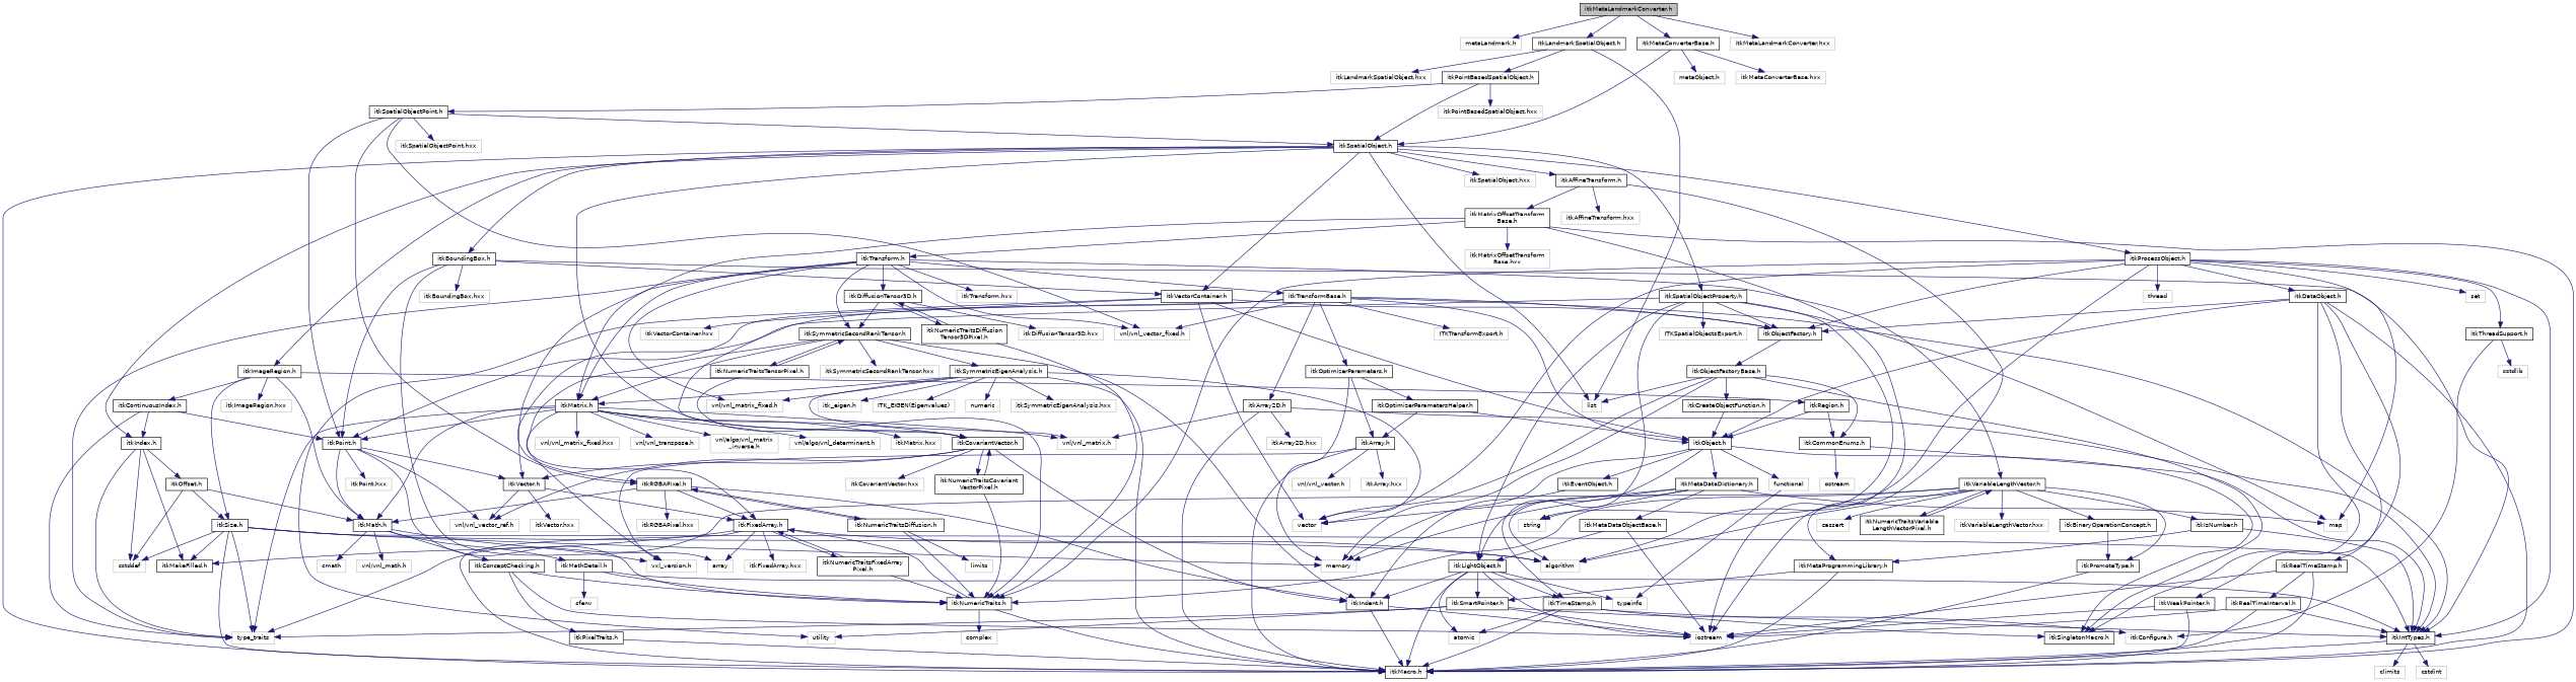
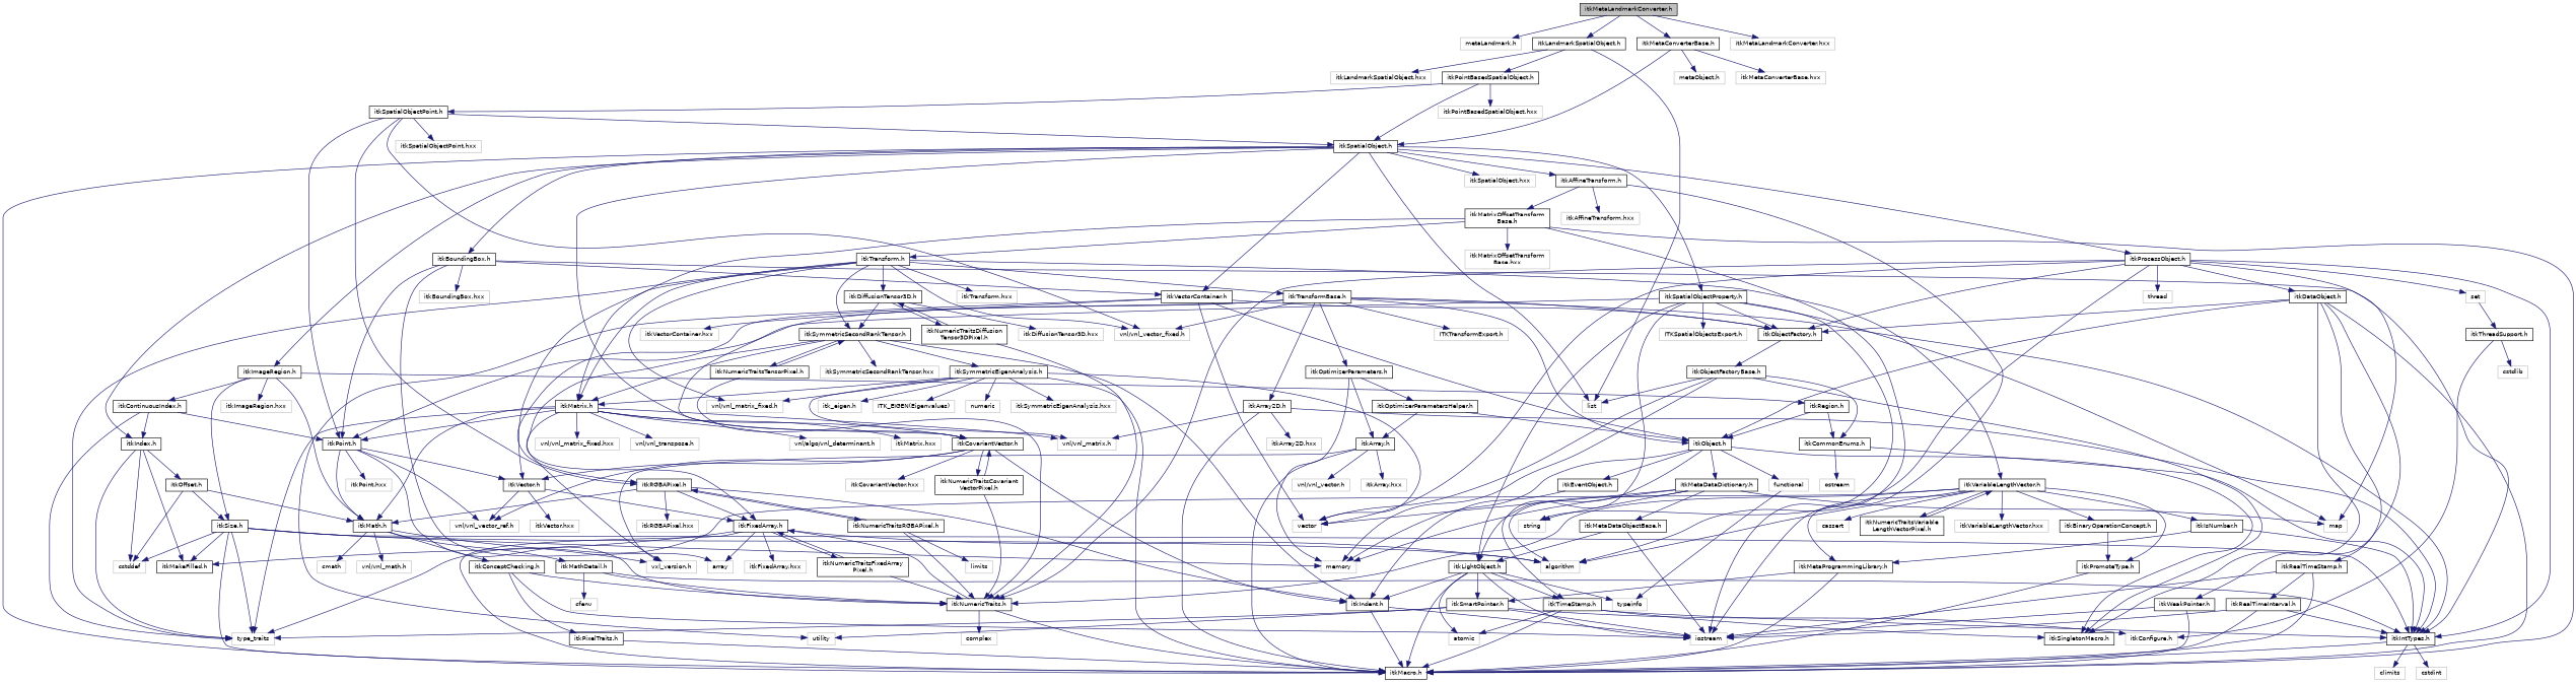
  digraph {
    node [color=black fillcolor=white fontname=Helvetica fontsize=10 shape=record style=filled]
    edge [color=midnightblue fontname=Helvetica fontsize=10 labelfontname=Helvetica labelfontsize=10 style=solid]
    n1 [fillcolor=grey75 fontcolor=black height=0.2 label="itkMetaLandmarkConverter.h" width=0.4]
    n2 [color=grey75 height=0.2 label="metaLandmark.h" width=0.4]
    n3 [height=0.2 label="itkLandmarkSpatialObject.h" width=0.4]
    n4 [height=0.2 label="itkMetaConverterBase.h" width=0.4]
    n5 [color=grey75 height=0.2 label="itkMetaLandmarkConverter.hxx" width=0.4]
    n6 [color=grey75 height=0.2 label=list width=0.4]
    n7 [height=0.2 label="itkPointBasedSpatialObject.h" width=0.4]
    n8 [color=grey75 height=0.2 label="itkLandmarkSpatialObject.hxx" width=0.4]
    n9 [height=0.2 label="itkSpatialObject.h" width=0.4]
    n10 [color=grey75 height=0.2 label="metaObject.h" width=0.4]
    n11 [color=grey75 height=0.2 label="itkMetaConverterBase.hxx" width=0.4]
    n12 [height=0.2 label="itkSpatialObjectPoint.h" width=0.4]
    n13 [color=grey75 height=0.2 label="itkPointBasedSpatialObject.hxx" width=0.4]
    n14 [height=0.2 label="itkCovariantVector.h" width=0.4]
    n15 [height=0.2 label="itkMacro.h" width=0.4]
    n16 [height=0.2 label="itkSpatialObjectProperty.h" width=0.4]
    n17 [height=0.2 label="itkProcessObject.h" width=0.4]
    n18 [height=0.2 label="itkIndex.h" width=0.4]
    n19 [height=0.2 label="itkImageRegion.h" width=0.4]
    n20 [height=0.2 label="itkAffineTransform.h" width=0.4]
    n21 [height=0.2 label="itkVectorContainer.h" width=0.4]
    n22 [height=0.2 label="itkBoundingBox.h" width=0.4]
    n23 [color=grey75 height=0.2 label="itkSpatialObject.hxx" width=0.4]
    n24 [height=0.2 label="itkRGBAPixel.h" width=0.4]
    n25 [height=0.2 label="itkPoint.h" width=0.4]
    n26 [color=grey75 height=0.2 label="vnl/vnl_vector_fixed.h" width=0.4]
    n27 [color=grey75 height=0.2 label="itkSpatialObjectPoint.hxx" width=0.4]
    n28 [height=0.2 label="itkIndent.h" width=0.4]
    n29 [height=0.2 label="itkVector.h" width=0.4]
    n30 [color=grey75 height=0.2 label="vnl/vnl_vector_ref.h" width=0.4]
    n31 [height=0.2 label="itkNumericTraitsCovariant\lVectorPixel.h" width=0.4]
    n32 [color=grey75 height=0.2 label="itkCovariantVector.hxx" width=0.4]
    n33 [color=grey75 height=0.2 label=string width=0.4]
    n34 [color=grey75 height=0.2 label=map width=0.4]
    n35 [height=0.2 label="itkLightObject.h" width=0.4]
    n36 [height=0.2 label="itkTimeStamp.h" width=0.4]
    n37 [height=0.2 label="itkObjectFactory.h" width=0.4]
    n38 [color=grey75 height=0.2 label="ITKSpatialObjectsExport.h" width=0.4]
    n39 [color=grey75 height=0.2 label=algorithm width=0.4]
    n40 [height=0.2 label="itkNumericTraits.h" width=0.4]
    n41 [height=0.2 label="itkIntTypes.h" width=0.4]
    n42 [color=grey75 height=0.2 label=vector width=0.4]
    n43 [height=0.2 label="itkDataObject.h" width=0.4]
    n44 [height=0.2 label="itkThreadSupport.h" width=0.4]
    n45 [color=grey75 height=0.2 label=set width=0.4]
    n46 [color=grey75 height=0.2 label=thread width=0.4]
    n47 [height=0.2 label="itkMakeFilled.h" width=0.4]
    n48 [color=grey75 height=0.2 label=type_traits width=0.4]
    n49 [height=0.2 label="itkOffset.h" width=0.4]
    n50 [color=grey75 height=0.2 label=cstddef width=0.4]
    n51 [height=0.2 label="itkMath.h" width=0.4]
    n52 [height=0.2 label="itkSize.h" width=0.4]
    n53 [height=0.2 label="itkRegion.h" width=0.4]
    n54 [height=0.2 label="itkContinuousIndex.h" width=0.4]
    n55 [color=grey75 height=0.2 label="itkImageRegion.hxx" width=0.4]
    n56 [color=grey75 height=0.2 label=iostream width=0.4]
    n57 [height=0.2 label="itkMatrixOffsetTransform\lBase.h" width=0.4]
    n58 [color=grey75 height=0.2 label="itkAffineTransform.hxx" width=0.4]
    n59 [color=grey75 height=0.2 label=utility width=0.4]
    n60 [height=0.2 label="itkObject.h" width=0.4]
    n61 [color=grey75 height=0.2 label="itkVectorContainer.hxx" width=0.4]
    n62 [color=grey75 height=0.2 label=array width=0.4]
    n63 [color=grey75 height=0.2 label="itkBoundingBox.hxx" width=0.4]
    n64 [height=0.2 label="itkFixedArray.h" width=0.4]
    n65 [color=grey75 height=0.2 label="itkVector.hxx" width=0.4]
    n66 [color=grey75 height=0.2 label="itkFixedArray.hxx" width=0.4]
    n67 [height=0.2 label="itkNumericTraitsFixedArray\lPixel.h" width=0.4]
    n68 [color=grey75 height=0.2 label=complex width=0.4]
    n69 [color=grey75 height=0.2 label=limits width=0.4]
    n70 [height=0.2 label="itkSmartPointer.h" width=0.4]
    n71 [color=grey75 height=0.2 label=atomic width=0.4]
    n72 [color=grey75 height=0.2 label=typeinfo width=0.4]
    n73 [height=0.2 label="itkSingletonMacro.h" width=0.4]
-   n74 [height=0.2 label="itkNumericTraitsDiffusion.h" width=0.4]
+   n74 [height=0.2 label="itkNumericTraitsRGBAPixel.h" width=0.4]
    n75 [color=grey75 height=0.2 label="itkRGBAPixel.hxx" width=0.4]
    n76 [height=0.2 label="itkObjectFactoryBase.h" width=0.4]
    n77 [color=grey75 height=0.2 label="itkConfigure.h" width=0.4]
    n78 [color=grey75 height=0.2 label=cstdint width=0.4]
    n79 [color=grey75 height=0.2 label=climits width=0.4]
    n80 [color=grey75 height=0.2 label=cmath width=0.4]
    n81 [height=0.2 label="itkMathDetail.h" width=0.4]
    n82 [height=0.2 label="itkConceptChecking.h" width=0.4]
    n83 [color=grey75 height=0.2 label="vnl/vnl_math.h" width=0.4]
    n84 [color=grey75 height=0.2 label="vxl_version.h" width=0.4]
    n85 [color=grey75 height=0.2 label=cfenv width=0.4]
    n86 [height=0.2 label="itkPixelTraits.h" width=0.4]
-   n87 [height=0.2 label="itkCreateObjectFunction.h" width=0.4]
    n88 [color=grey75 height=0.2 label=memory width=0.4]
    n89 [height=0.2 label="itkCommonEnums.h" width=0.4]
    n90 [color=grey75 height=0.2 label=ostream width=0.4]
    n91 [height=0.2 label="itkEventObject.h" width=0.4]
    n92 [height=0.2 label="itkMetaDataDictionary.h" width=0.4]
    n93 [color=grey75 height=0.2 label=functional width=0.4]
    n94 [height=0.2 label="itkMetaDataObjectBase.h" width=0.4]
    n95 [height=0.2 label="itkWeakPointer.h" width=0.4]
    n96 [height=0.2 label="itkRealTimeStamp.h" width=0.4]
    n97 [color=grey75 height=0.2 label=cstdlib width=0.4]
    n98 [height=0.2 label="itkRealTimeInterval.h" width=0.4]
    n99 [color=grey75 height=0.2 label="itkPoint.hxx" width=0.4]
    n100 [height=0.2 label="itkMatrix.h" width=0.4]
    n101 [height=0.2 label="itkTransform.h" width=0.4]
    n102 [color=grey75 height=0.2 label="itkMatrixOffsetTransform\lBase.hxx" width=0.4]
    n103 [color=grey75 height=0.2 label="vnl/vnl_matrix_fixed.hxx" width=0.4]
    n104 [color=grey75 height=0.2 label="vnl/vnl_transpose.h" width=0.4]
-   n105 [color=grey75 height=0.2 label="vnl/algo/vnl_matrix\l_inverse.h" width=0.4]
    n106 [color=grey75 height=0.2 label="vnl/vnl_matrix.h" width=0.4]
    n107 [color=grey75 height=0.2 label="vnl/algo/vnl_determinant.h" width=0.4]
    n108 [color=grey75 height=0.2 label="itkMatrix.hxx" width=0.4]
    n109 [height=0.2 label="itkTransformBase.h" width=0.4]
    n110 [height=0.2 label="itkSymmetricSecondRankTensor.h" width=0.4]
    n111 [color=grey75 height=0.2 label="vnl/vnl_matrix_fixed.h" width=0.4]
    n112 [height=0.2 label="itkDiffusionTensor3D.h" width=0.4]
    n113 [height=0.2 label="itkVariableLengthVector.h" width=0.4]
    n114 [color=grey75 height=0.2 label="itkTransform.hxx" width=0.4]
    n115 [color=grey75 height=0.2 label="ITKTransformExport.h" width=0.4]
    n116 [height=0.2 label="itkArray2D.h" width=0.4]
    n117 [height=0.2 label="itkOptimizerParameters.h" width=0.4]
    n118 [height=0.2 label="itkSymmetricEigenAnalysis.h" width=0.4]
    n119 [height=0.2 label="itkNumericTraitsTensorPixel.h" width=0.4]
    n120 [color=grey75 height=0.2 label="itkSymmetricSecondRankTensor.hxx" width=0.4]
    n121 [height=0.2 label="itkNumericTraitsDiffusion\lTensor3DPixel.h" width=0.4]
    n122 [color=grey75 height=0.2 label="itkDiffusionTensor3D.hxx" width=0.4]
    n123 [color=grey75 height=0.2 label=cassert width=0.4]
    n124 [height=0.2 label="itkMetaProgrammingLibrary.h" width=0.4]
    n125 [height=0.2 label="itkIsNumber.h" width=0.4]
    n126 [height=0.2 label="itkPromoteType.h" width=0.4]
    n127 [height=0.2 label="itkBinaryOperationConcept.h" width=0.4]
    n128 [height=0.2 label="itkNumericTraitsVariable\lLengthVectorPixel.h" width=0.4]
    n129 [color=grey75 height=0.2 label="itkVariableLengthVector.hxx" width=0.4]
    n130 [color=grey75 height=0.2 label="itkArray2D.hxx" width=0.4]
    n131 [height=0.2 label="itkArray.h" width=0.4]
    n132 [height=0.2 label="itkOptimizerParametersHelper.h" width=0.4]
    n133 [color=grey75 height=0.2 label="vnl/vnl_vector.h" width=0.4]
    n134 [color=grey75 height=0.2 label="itkArray.hxx" width=0.4]
    n135 [color=grey75 height=0.2 label="itk_eigen.h" width=0.4]
    n136 [color=grey75 height=0.2 label="ITK_EIGEN(Eigenvalues)" width=0.4]
    n137 [color=grey75 height=0.2 label=numeric width=0.4]
    n138 [color=grey75 height=0.2 label="itkSymmetricEigenAnalysis.hxx" width=0.4]
    n1 -> n2
    n1 -> n3
    n1 -> n4
    n1 -> n5
    n3 -> n6
    n3 -> n7
    n3 -> n8
    n4 -> n9
    n4 -> n10
    n4 -> n11
    n7 -> n9
    n7 -> n12
    n7 -> n13
    n9 -> n6
    n9 -> n14
    n9 -> n15
    n9 -> n16
    n9 -> n17
    n9 -> n18
    n9 -> n19
    n9 -> n20
    n9 -> n21
    n9 -> n22
    n9 -> n23
    n12 -> n9
    n12 -> n24
    n12 -> n25
    n12 -> n26
    n12 -> n27
    n14 -> n28
    n14 -> n29
    n14 -> n30
    n14 -> n31
    n14 -> n32
    n16 -> n24
    n16 -> n33
    n16 -> n34
    n16 -> n35
    n16 -> n36
    n16 -> n37
    n16 -> n38
    n17 -> n34
    n17 -> n37
    n17 -> n39
    n17 -> n40
    n17 -> n41
    n17 -> n42
    n17 -> n43
-   n17 -> n44
+   n45 -> n44
    n17 -> n45
    n17 -> n46
    n18 -> n47
    n18 -> n48
    n18 -> n49
    n18 -> n50
    n19 -> n51
    n19 -> n52
    n19 -> n53
    n19 -> n54
    n19 -> n55
    n20 -> n56
    n20 -> n57
    n20 -> n58
    n21 -> n37
    n21 -> n42
    n21 -> n59
    n21 -> n60
    n21 -> n61
    n22 -> n21
    n22 -> n25
    n22 -> n41
    n22 -> n62
    n22 -> n63
    n24 -> n28
    n24 -> n51
    n24 -> n64
    n24 -> n74
    n24 -> n75
    n25 -> n29
    n25 -> n30
    n25 -> n40
    n25 -> n51
    n25 -> n99
    n28 -> n15
    n28 -> n56
    n29 -> n30
    n29 -> n64
    n29 -> n65
    n31 -> n14
    n31 -> n40
    n35 -> n15
    n35 -> n28
    n35 -> n36
    n35 -> n56
    n35 -> n70
    n35 -> n71
    n35 -> n72
    n36 -> n15
    n36 -> n41
    n36 -> n71
    n36 -> n73
    n37 -> n76
    n40 -> n15
    n40 -> n64
    n40 -> n68
    n41 -> n15
    n41 -> n78
    n41 -> n79
    n43 -> n15
    n43 -> n37
    n43 -> n60
    n43 -> n73
    n43 -> n95
    n43 -> n96
    n44 -> n77
    n44 -> n97
    n49 -> n50
    n49 -> n51
    n49 -> n52
    n51 -> n80
    n51 -> n81
    n51 -> n82
    n51 -> n83
    n51 -> n84
    n52 -> n15
    n52 -> n39
    n52 -> n41
    n52 -> n47
    n52 -> n48
    n52 -> n50
    n52 -> n88
    n53 -> n60
    n53 -> n89
    n54 -> n18
    n54 -> n25
    n54 -> n48
    n57 -> n15
    n57 -> n56
    n57 -> n100
    n57 -> n101
    n57 -> n102
    n60 -> n35
    n60 -> n73
    n60 -> n88
    n60 -> n91
    n60 -> n92
    n60 -> n93
    n64 -> n15
    n64 -> n39
    n64 -> n47
    n64 -> n62
    n64 -> n66
    n64 -> n67
    n67 -> n40
    n67 -> n64
    n70 -> n48
    n70 -> n56
    n70 -> n59
    n70 -> n77
    n74 -> n24
    n74 -> n40
    n74 -> n69
    n76 -> n6
    n76 -> n42
    n76 -> n73
-   n76 -> n87
    n76 -> n88
    n76 -> n89
    n81 -> n40
    n81 -> n41
    n81 -> n85
    n82 -> n40
    n82 -> n56
    n82 -> n86
    n86 -> n15
-   n87 -> n60
    n89 -> n41
    n89 -> n90
    n91 -> n28
    n92 -> n33
    n92 -> n34
    n92 -> n39
    n92 -> n42
    n92 -> n88
    n92 -> n94
    n93 -> n72
    n94 -> n35
    n94 -> n56
    n95 -> n15
    n95 -> n56
    n96 -> n15
    n96 -> n56
    n96 -> n98
    n98 -> n15
    n98 -> n41
    n98 -> n56
    n100 -> n14
    n100 -> n25
    n100 -> n48
    n100 -> n51
    n100 -> n84
    n100 -> n103
    n100 -> n104
-   n100 -> n105
    n100 -> n106
    n100 -> n107
    n100 -> n108
    n101 -> n26
    n101 -> n29
    n101 -> n48
    n101 -> n100
    n101 -> n109
    n101 -> n110
    n101 -> n111
    n101 -> n112
    n101 -> n113
    n101 -> n114
    n109 -> n14
    n109 -> n25
    n109 -> n26
    n109 -> n37
    n109 -> n41
    n109 -> n60
    n109 -> n115
    n109 -> n116
    n109 -> n117
    n110 -> n28
    n110 -> n64
    n110 -> n100
    n110 -> n118
    n110 -> n119
    n110 -> n120
    n112 -> n110
    n112 -> n121
    n112 -> n122
    n113 -> n39
    n113 -> n40
    n113 -> n48
    n113 -> n123
    n113 -> n124
    n113 -> n125
    n113 -> n126
    n113 -> n127
    n113 -> n128
    n113 -> n129
    n116 -> n15
    n116 -> n41
    n116 -> n106
    n116 -> n130
    n117 -> n88
    n117 -> n131
    n117 -> n132
    n118 -> n15
    n118 -> n42
    n118 -> n100
    n118 -> n106
    n118 -> n111
    n118 -> n135
    n118 -> n136
    n118 -> n137
    n118 -> n138
    n119 -> n40
    n119 -> n110
    n121 -> n40
    n121 -> n112
    n124 -> n15
    n124 -> n70
    n125 -> n41
    n125 -> n124
    n126 -> n15
    n127 -> n126
    n128 -> n113
    n131 -> n15
    n131 -> n84
    n131 -> n133
    n131 -> n134
    n132 -> n60
    n132 -> n131
  }
